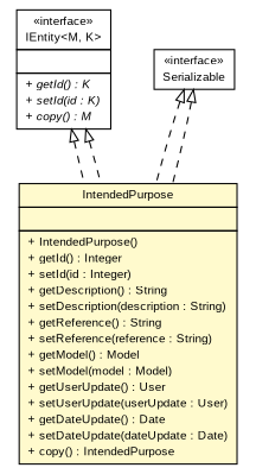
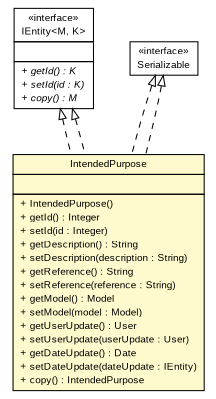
  digraph {
    nodesep=0.25
    ranksep=0.5
    node [fontcolor=black fontname=arial fontsize=10.0 shape=plaintext]
    edge [arrowtail=empty dir=back fontname=arial fontsize=10 headport=p labelfontname=arial labelfontsize=10 style=dashed tailport=p]
    n1 [label=<<table title="gov.sandia.cf.model.IEntity" border="0" cellborder="1" cellspacing="0" cellpadding="2" port="p" href="./IEntity.html"> 		<tr><td><table border="0" cellspacing="0" cellpadding="1"> <tr><td align="center" balign="center"> &#171;interface&#187; </td></tr> <tr><td align="center" balign="center"> IEntity&lt;M, K&gt; </td></tr> 		</table></td></tr> 		<tr><td><table border="0" cellspacing="0" cellpadding="1"> <tr><td align="left" balign="left">  </td></tr> 		</table></td></tr> 		<tr><td><table border="0" cellspacing="0" cellpadding="1"> <tr><td align="left" balign="left"><font face="arial italic" point-size="10.0"> + getId() : K </font></td></tr> <tr><td align="left" balign="left"><font face="arial italic" point-size="10.0"> + setId(id : K) </font></td></tr> <tr><td align="left" balign="left"><font face="arial italic" point-size="10.0"> + copy() : M </font></td></tr> 		</table></td></tr> 		</table>>]
-   n2 [label=<<table title="gov.sandia.cf.model.IntendedPurpose" border="0" cellborder="1" cellspacing="0" cellpadding="2" port="p" bgcolor="lemonChiffon" href="./IntendedPurpose.html"> 		<tr><td><table border="0" cellspacing="0" cellpadding="1"> <tr><td align="center" balign="center"> IntendedPurpose </td></tr> 		</table></td></tr> 		<tr><td><table border="0" cellspacing="0" cellpadding="1"> <tr><td align="left" balign="left">  </td></tr> 		</table></td></tr> 		<tr><td><table border="0" cellspacing="0" cellpadding="1"> <tr><td align="left" balign="left"> + IntendedPurpose() </td></tr> <tr><td align="left" balign="left"> + getId() : Integer </td></tr> <tr><td align="left" balign="left"> + setId(id : Integer) </td></tr> <tr><td align="left" balign="left"> + getDescription() : String </td></tr> <tr><td align="left" balign="left"> + setDescription(description : String) </td></tr> <tr><td align="left" balign="left"> + getReference() : String </td></tr> <tr><td align="left" balign="left"> + setReference(reference : String) </td></tr> <tr><td align="left" balign="left"> + getModel() : Model </td></tr> <tr><td align="left" balign="left"> + setModel(model : Model) </td></tr> <tr><td align="left" balign="left"> + getUserUpdate() : User </td></tr> <tr><td align="left" balign="left"> + setUserUpdate(userUpdate : User) </td></tr> <tr><td align="left" balign="left"> + getDateUpdate() : Date </td></tr> <tr><td align="left" balign="left"> + setDateUpdate(dateUpdate : Date) </td></tr> <tr><td align="left" balign="left"> + copy() : IntendedPurpose </td></tr> 		</table></td></tr> 		</table>>]
+   n2 [label=<<table title="gov.sandia.cf.model.IntendedPurpose" border="0" cellborder="1" cellspacing="0" cellpadding="2" port="p" bgcolor="lemonChiffon" href="./IntendedPurpose.html"> 		<tr><td><table border="0" cellspacing="0" cellpadding="1"> <tr><td align="center" balign="center"> IntendedPurpose </td></tr> 		</table></td></tr> 		<tr><td><table border="0" cellspacing="0" cellpadding="1"> <tr><td align="left" balign="left">  </td></tr> 		</table></td></tr> 		<tr><td><table border="0" cellspacing="0" cellpadding="1"> <tr><td align="left" balign="left"> + IntendedPurpose() </td></tr> <tr><td align="left" balign="left"> + getId() : Integer </td></tr> <tr><td align="left" balign="left"> + setId(id : Integer) </td></tr> <tr><td align="left" balign="left"> + getDescription() : String </td></tr> <tr><td align="left" balign="left"> + setDescription(description : String) </td></tr> <tr><td align="left" balign="left"> + getReference() : String </td></tr> <tr><td align="left" balign="left"> + setReference(reference : String) </td></tr> <tr><td align="left" balign="left"> + getModel() : Model </td></tr> <tr><td align="left" balign="left"> + setModel(model : Model) </td></tr> <tr><td align="left" balign="left"> + getUserUpdate() : User </td></tr> <tr><td align="left" balign="left"> + setUserUpdate(userUpdate : User) </td></tr> <tr><td align="left" balign="left"> + getDateUpdate() : Date </td></tr> <tr><td align="left" balign="left"> + setDateUpdate(dateUpdate : IEntity) </td></tr> <tr><td align="left" balign="left"> + copy() : IntendedPurpose </td></tr> 		</table></td></tr> 		</table>>]
    n3 [label=<<table title="java.io.Serializable" border="0" cellborder="1" cellspacing="0" cellpadding="2" port="p" href="http://java.sun.com/j2se/1.4.2/docs/api/java/io/Serializable.html"> 		<tr><td><table border="0" cellspacing="0" cellpadding="1"> <tr><td align="center" balign="center"> &#171;interface&#187; </td></tr> <tr><td align="center" balign="center"> Serializable </td></tr> 		</table></td></tr> 		</table>>]
    n1 -> n2
    n1 -> n2
    n3 -> n2
    n3 -> n2
  }
